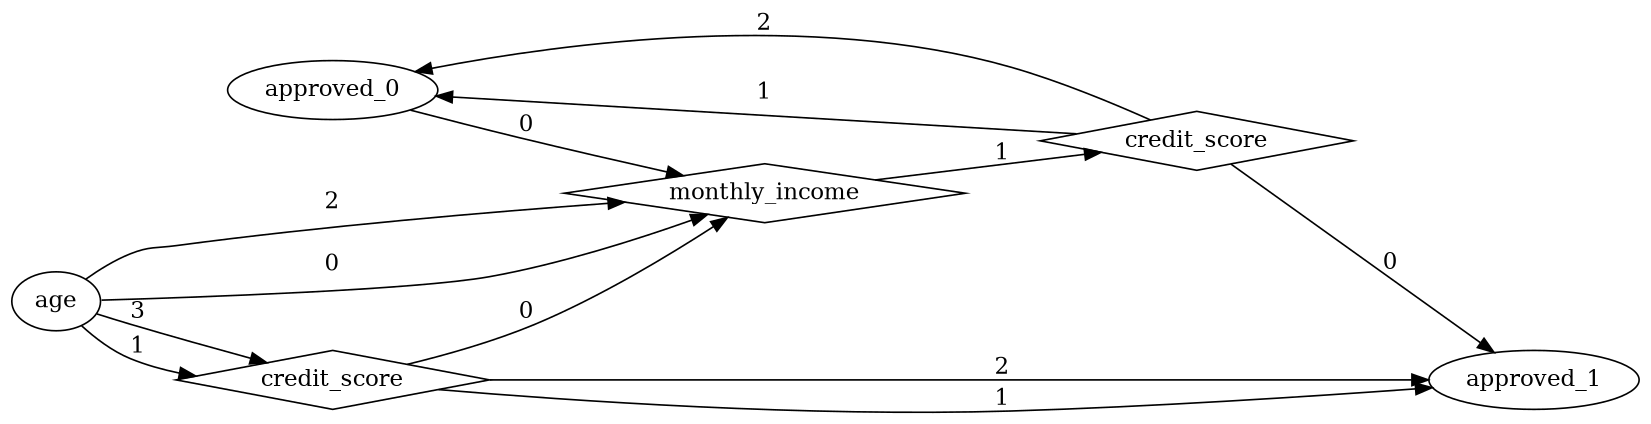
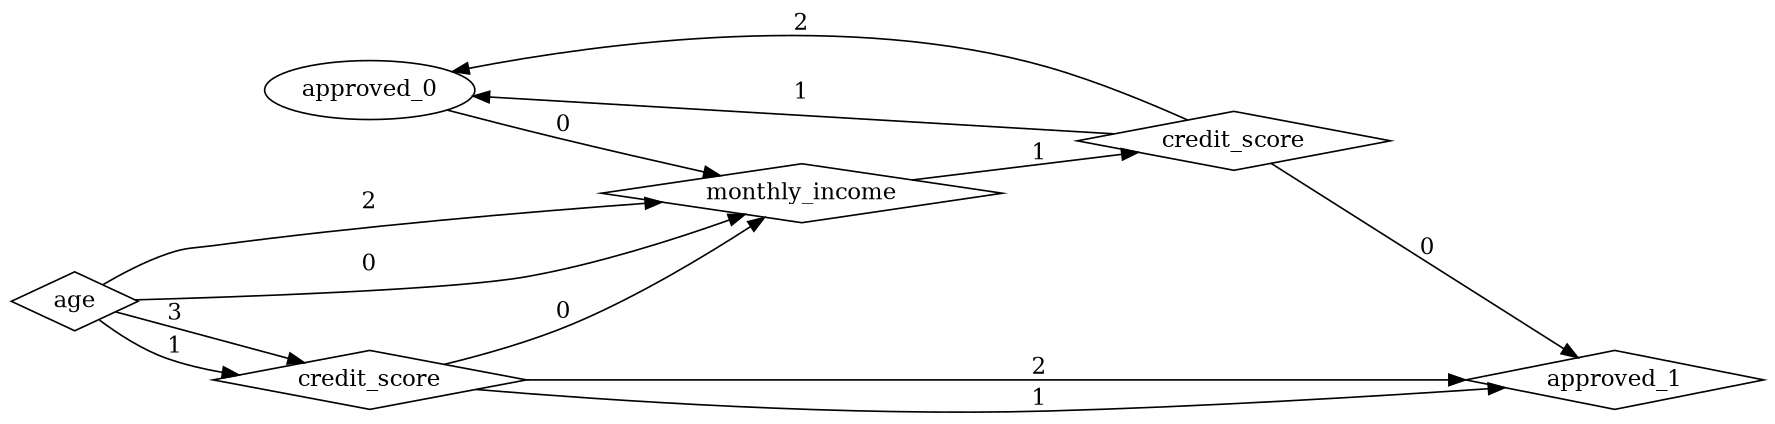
  digraph {
    rankdir=LR
    node [shape=diamond]
    n1 [label=approved_0 shape=""]
    n2 [label=monthly_income]
-   n3 [label=approved_1 shape=""]
+   n3 [label=approved_1]
    n4 [label=credit_score]
    n5 [label=credit_score]
-   n6 [label=age shape=ellipse]
+   n6 [label=age]
    n1 -> n2 [label=0]
    n2 -> n4 [label=1]
    n4 -> n1 [label=2]
    n4 -> n1 [label=1]
    n4 -> n3 [label=0]
    n5 -> n2 [label=0]
    n5 -> n3 [label=2]
    n5 -> n3 [label=1]
    n6 -> n2 [label=2]
    n6 -> n2 [label=0]
    n6 -> n5 [label=3]
    n6 -> n5 [label=1]
  }
